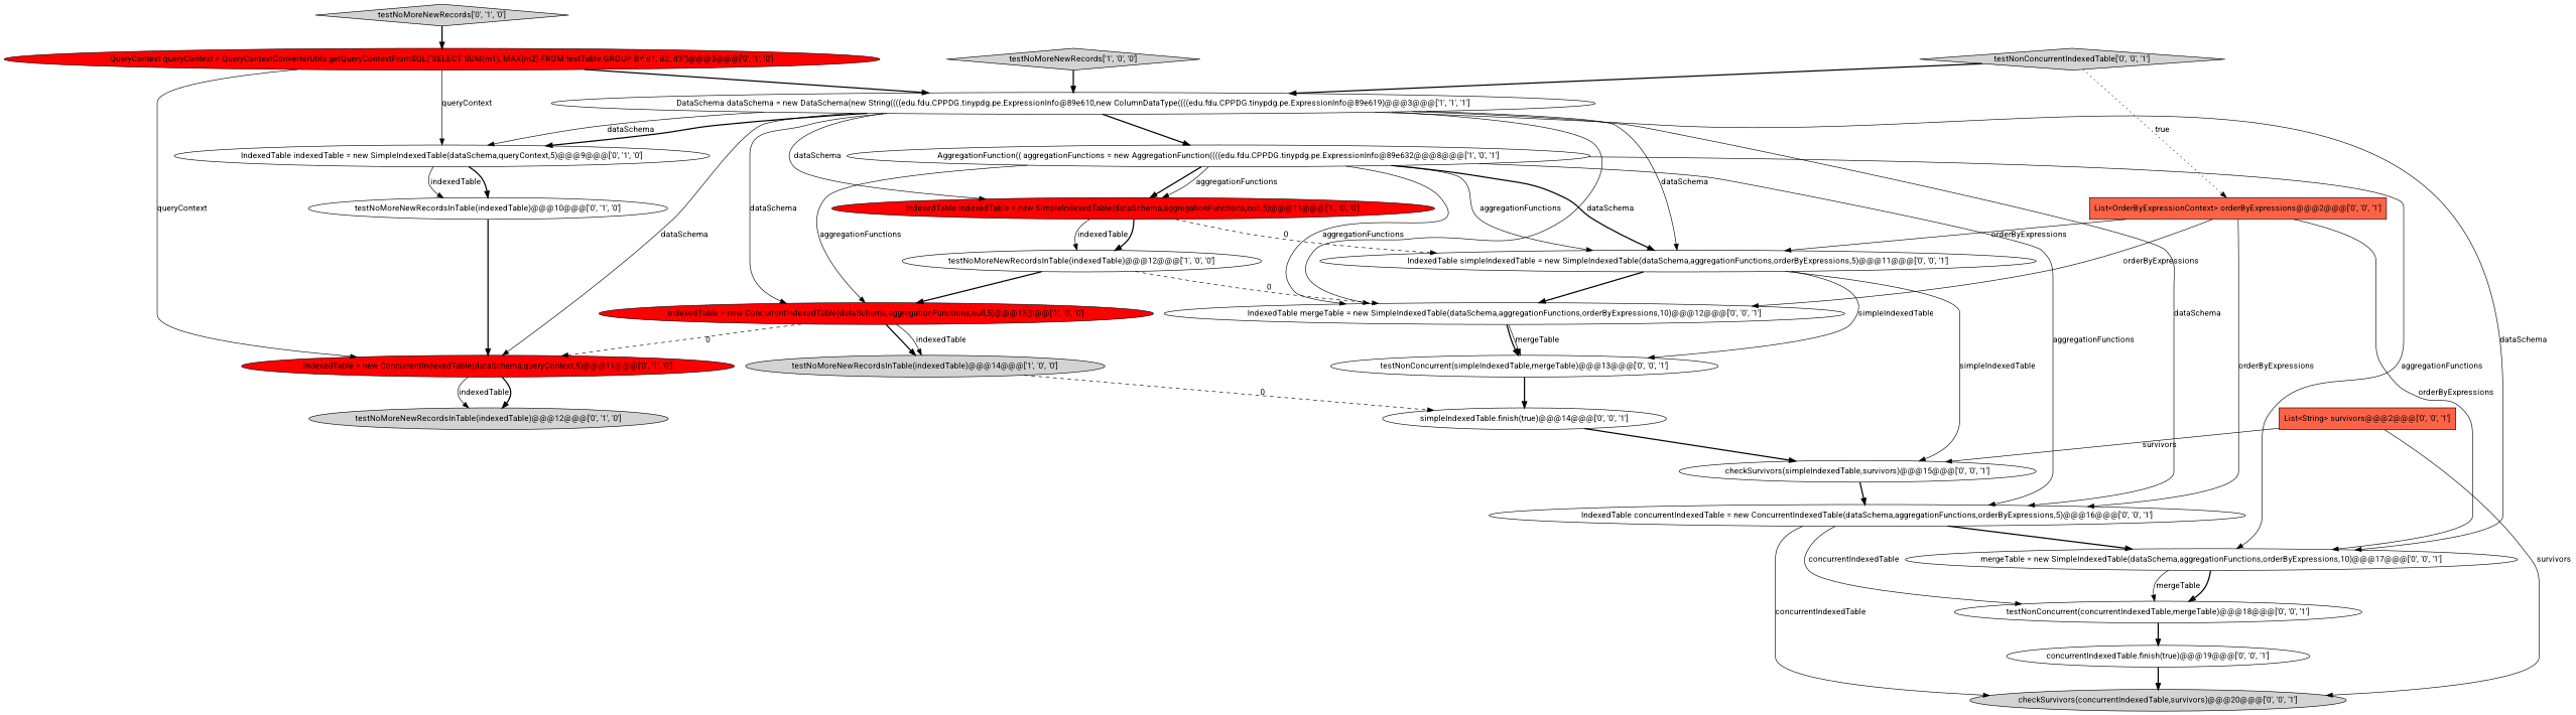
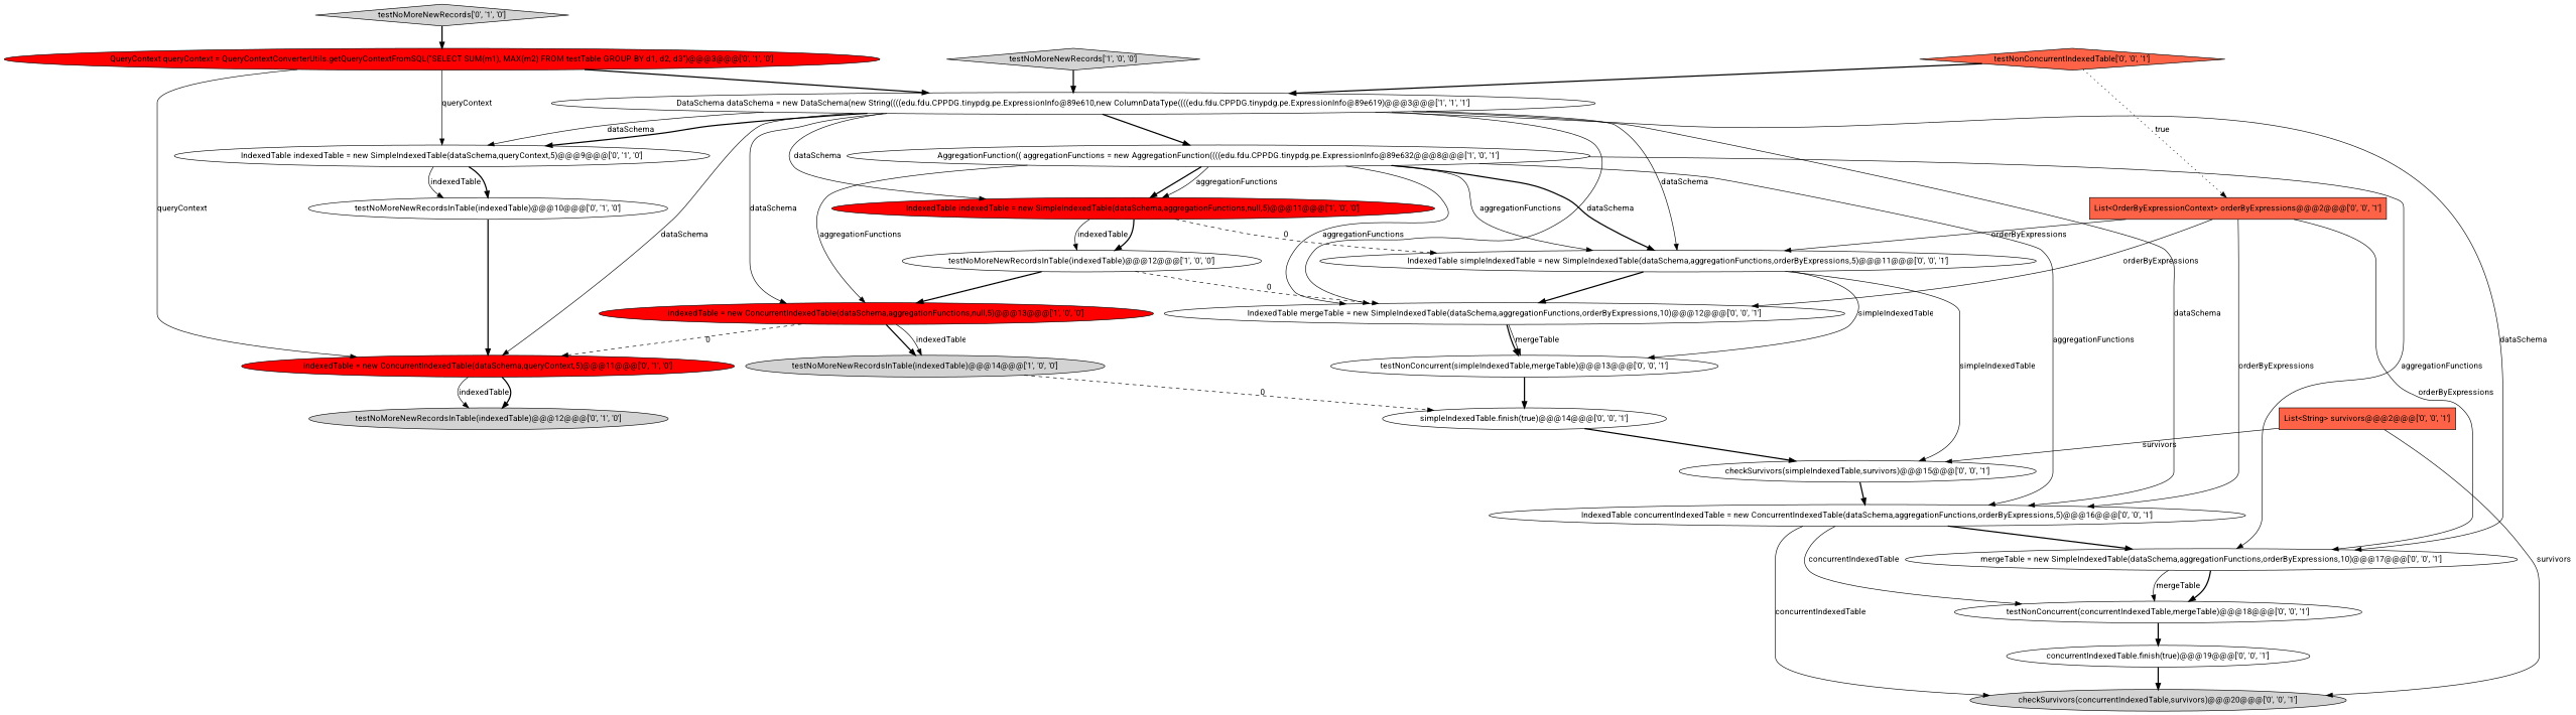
  digraph {
    fontname=Roboto
    node [fillcolor=white fontname=Roboto shape=ellipse style=filled]
    edge [fontname=Roboto style=solid]
    n1 [label="testNonConcurrent(concurrentIndexedTable,mergeTable)@@@18@@@['0', '0', '1']"]
    n2 [label="concurrentIndexedTable.finish(true)@@@19@@@['0', '0', '1']"]
    n3 [fillcolor=lightgray label="checkSurvivors(concurrentIndexedTable,survivors)@@@20@@@['0', '0', '1']"]
    n4 [label="AggregationFunction(( aggregationFunctions = new AggregationFunction((((edu.fdu.CPPDG.tinypdg.pe.ExpressionInfo@89e632@@@8@@@['1', '0', '1']"]
    n5 [label="IndexedTable concurrentIndexedTable = new ConcurrentIndexedTable(dataSchema,aggregationFunctions,orderByExpressions,5)@@@16@@@['0', '0', '1']"]
    n6 [fillcolor=red label="indexedTable = new ConcurrentIndexedTable(dataSchema,aggregationFunctions,null,5)@@@13@@@['1', '0', '0']"]
    n7 [label="mergeTable = new SimpleIndexedTable(dataSchema,aggregationFunctions,orderByExpressions,10)@@@17@@@['0', '0', '1']"]
    n8 [label="IndexedTable mergeTable = new SimpleIndexedTable(dataSchema,aggregationFunctions,orderByExpressions,10)@@@12@@@['0', '0', '1']"]
    n9 [fillcolor=red label="IndexedTable indexedTable = new SimpleIndexedTable(dataSchema,aggregationFunctions,null,5)@@@11@@@['1', '0', '0']"]
    n10 [label="IndexedTable simpleIndexedTable = new SimpleIndexedTable(dataSchema,aggregationFunctions,orderByExpressions,5)@@@11@@@['0', '0', '1']"]
    n11 [fillcolor=red label="indexedTable = new ConcurrentIndexedTable(dataSchema,queryContext,5)@@@11@@@['0', '1', '0']"]
    n12 [fillcolor=lightgray label="testNoMoreNewRecordsInTable(indexedTable)@@@14@@@['1', '0', '0']"]
    n13 [label="testNonConcurrent(simpleIndexedTable,mergeTable)@@@13@@@['0', '0', '1']"]
    n14 [label="testNoMoreNewRecordsInTable(indexedTable)@@@12@@@['1', '0', '0']"]
    n15 [label="checkSurvivors(simpleIndexedTable,survivors)@@@15@@@['0', '0', '1']"]
    n16 [label="testNoMoreNewRecordsInTable(indexedTable)@@@10@@@['0', '1', '0']"]
    n17 [fillcolor=lightgray label="testNoMoreNewRecordsInTable(indexedTable)@@@12@@@['0', '1', '0']"]
    n18 [fillcolor=tomato label="List<OrderByExpressionContext> orderByExpressions@@@2@@@['0', '0', '1']" shape=box]
-   n19 [fillcolor=lightgray label="testNonConcurrentIndexedTable['0', '0', '1']" shape=diamond]
+   n19 [fillcolor=tomato label="testNonConcurrentIndexedTable['0', '0', '1']" shape=diamond]
    n20 [label="DataSchema dataSchema = new DataSchema(new String((((edu.fdu.CPPDG.tinypdg.pe.ExpressionInfo@89e610,new ColumnDataType((((edu.fdu.CPPDG.tinypdg.pe.ExpressionInfo@89e619)@@@3@@@['1', '1', '1']"]
    n21 [fillcolor=tomato label="List<String> survivors@@@2@@@['0', '0', '1']" shape=box]
    n22 [label="IndexedTable indexedTable = new SimpleIndexedTable(dataSchema,queryContext,5)@@@9@@@['0', '1', '0']"]
    n23 [label="simpleIndexedTable.finish(true)@@@14@@@['0', '0', '1']"]
    n24 [fillcolor=lightgray label="testNoMoreNewRecords['0', '1', '0']" shape=diamond]
    n25 [fillcolor=red label="QueryContext queryContext = QueryContextConverterUtils.getQueryContextFromSQL(\"SELECT SUM(m1), MAX(m2) FROM testTable GROUP BY d1, d2, d3\")@@@3@@@['0', '1', '0']"]
    n26 [fillcolor=lightgray label="testNoMoreNewRecords['1', '0', '0']" shape=diamond]
    n1 -> n2 [style=bold]
    n2 -> n3 [style=bold]
    n4 -> n5 [label=aggregationFunctions]
    n4 -> n6 [label=aggregationFunctions]
    n4 -> n7 [label=aggregationFunctions]
    n4 -> n8 [label=aggregationFunctions]
    n4 -> n9 [style=bold]
    n4 -> n9 [label=aggregationFunctions]
    n4 -> n10 [style=bold]
    n4 -> n10 [label=aggregationFunctions]
    n5 -> n1 [label=concurrentIndexedTable]
    n5 -> n3 [label=concurrentIndexedTable]
    n5 -> n7 [style=bold]
    n6 -> n11 [label=0 style=dashed]
    n6 -> n12 [style=bold]
    n6 -> n12 [label=indexedTable]
    n7 -> n1 [style=bold]
    n7 -> n1 [label=mergeTable]
    n8 -> n13 [label=mergeTable]
    n8 -> n13 [style=bold]
    n9 -> n10 [label=0 style=dashed]
    n9 -> n14 [label=indexedTable]
    n9 -> n14 [style=bold]
    n10 -> n8 [style=bold]
    n10 -> n13 [label=simpleIndexedTable]
    n10 -> n15 [label=simpleIndexedTable]
    n11 -> n17 [label=indexedTable]
    n11 -> n17 [style=bold]
    n12 -> n23 [label=0 style=dashed]
    n13 -> n23 [style=bold]
    n14 -> n6 [style=bold]
    n14 -> n8 [label=0 style=dashed]
    n15 -> n5 [style=bold]
    n16 -> n11 [style=bold]
    n18 -> n5 [label=orderByExpressions]
    n18 -> n7 [label=orderByExpressions]
    n18 -> n8 [label=orderByExpressions]
    n18 -> n10 [label=orderByExpressions]
    n19 -> n18 [label=true style=dotted]
    n19 -> n20 [style=bold]
    n20 -> n4 [style=bold]
    n20 -> n5 [label=dataSchema]
    n20 -> n6 [label=dataSchema]
    n20 -> n7 [label=dataSchema]
    n20 -> n8 [label=dataSchema]
    n20 -> n9 [label=dataSchema]
    n20 -> n10 [label=dataSchema]
    n20 -> n11 [label=dataSchema]
    n20 -> n22 [label=dataSchema]
    n20 -> n22 [style=bold]
    n21 -> n3 [label=survivors]
    n21 -> n15 [label=survivors]
    n22 -> n16 [label=indexedTable]
    n22 -> n16 [style=bold]
    n23 -> n15 [style=bold]
    n24 -> n25 [style=bold]
    n25 -> n11 [label=queryContext]
    n25 -> n20 [style=bold]
    n25 -> n22 [label=queryContext]
    n26 -> n20 [style=bold]
  }
